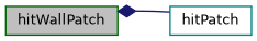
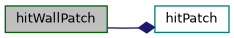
  digraph {
    rankdir=LR
    node [fontname=Helvetica fontsize=10 shape=record]
    n1 [color=darkgreen fillcolor=grey75 fontcolor=black height=0.2 label=hitWallPatch style=filled width=0.4]
    n2 [color=teal height=0.2 label=hitPatch width=0.4]
-   n2 -> n1 [color=midnightblue fontname=Helvetica fontsize=10 labelfontname=Helvetica labelfontsize=10 style=solid arrowhead=diamond]
+   n1 -> n2 [color=midnightblue fontname=Helvetica fontsize=10 labelfontname=Helvetica labelfontsize=10 style=solid arrowhead=diamond]
  }
